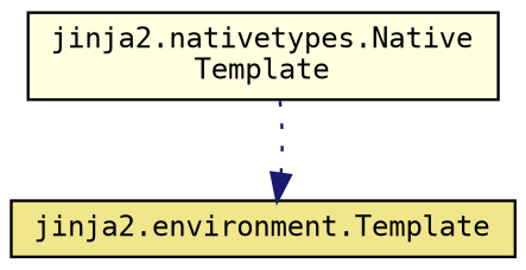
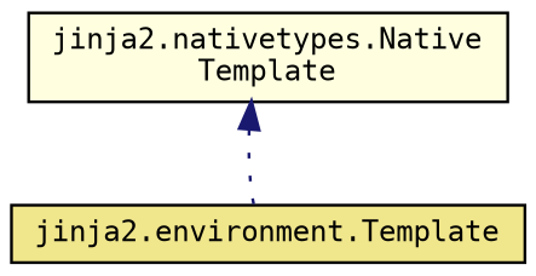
  digraph {
    fontname="DejaVu Sans Mono"
    node [color=black fontname="DejaVu Sans Mono" fontsize=10 shape=record style=filled]
    n1 [fillcolor=lightyellow fontcolor=black height=0.2 label="jinja2.nativetypes.Native\lTemplate" width=0.4]
    n2 [fillcolor=khaki height=0.2 label="jinja2.environment.Template" width=0.4]
-   n2 -> n1 [color=midnightblue dir=back fontname="DejaVu Sans Mono" fontsize=10 labelfontname=Helvetica labelfontsize=10 style=dotted]
+   n1 -> n2 [color=midnightblue dir=back fontname="DejaVu Sans Mono" fontsize=10 labelfontname=Helvetica labelfontsize=10 style=dotted]
  }
